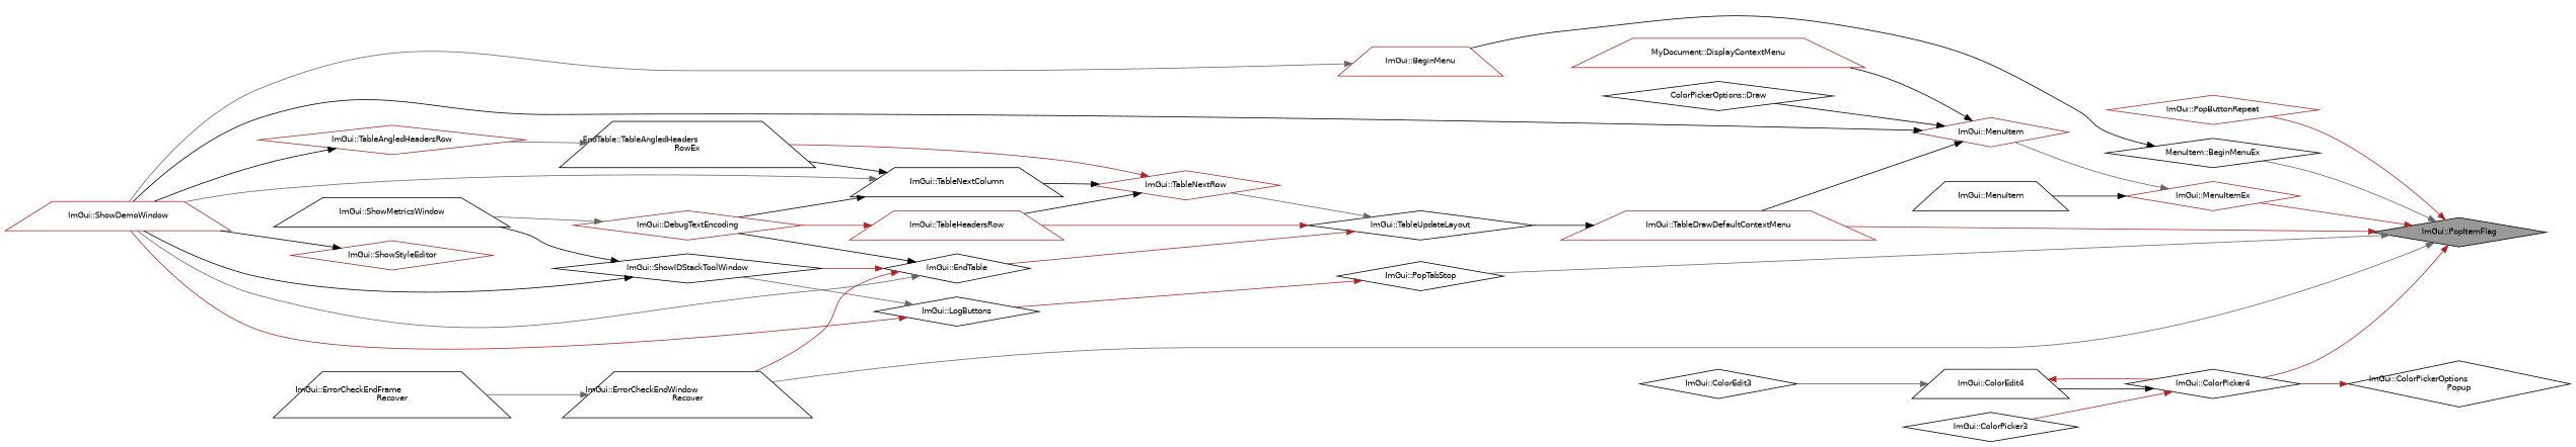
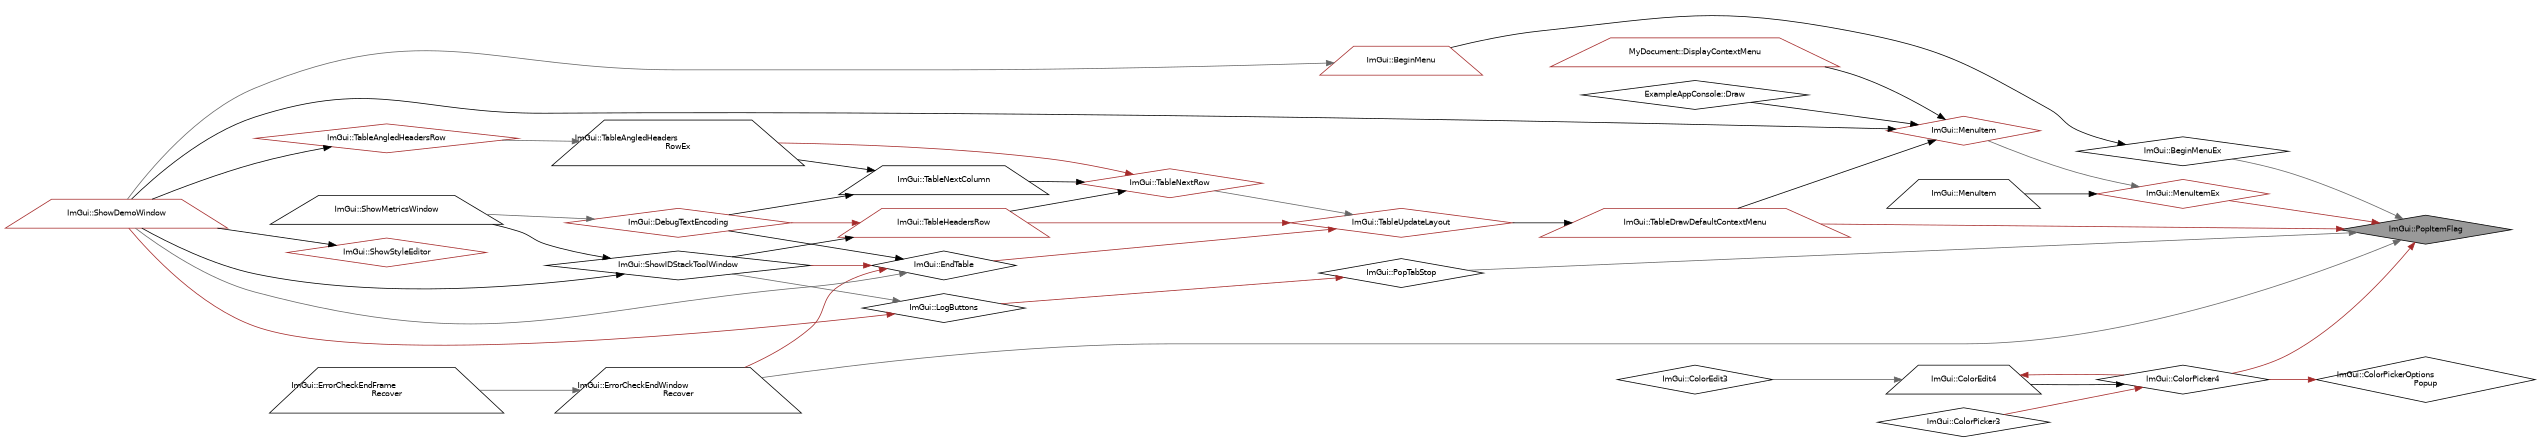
  digraph {
    rankdir=RL
    node [color=black fillcolor=white fontname=Helvetica fontsize=10 shape=diamond style=filled]
    edge [color=black dir=back fontname=Helvetica fontsize=10 labelfontname=Helvetica labelfontsize=10 style=solid]
    n1 [fillcolor=grey60 fontcolor=black height=0.2 label="ImGui::PopItemFlag" width=0.4]
-   n2 [height=0.2 label="MenuItem::BeginMenuEx" width=0.4]
+   n2 [height=0.2 label="ImGui::BeginMenuEx" width=0.4]
    n3 [height=0.2 label="ImGui::ColorPicker4" width=0.4]
    n4 [height=0.2 label="ImGui::ErrorCheckEndWindow\lRecover" shape=trapezium width=0.4]
    n5 [color=brown height=0.2 label="ImGui::MenuItemEx" width=0.4]
    n6 [color=brown height=0.2 label="ImGui::TableDrawDefaultContextMenu" shape=trapezium width=0.4]
-   n7 [color=brown height=0.2 label="ImGui::PopButtonRepeat" width=0.4]
    n8 [height=0.2 label="ImGui::PopTabStop" width=0.4]
    n9 [color=brown height=0.2 label="ImGui::BeginMenu" shape=trapezium width=0.4]
    n10 [height=0.2 label="ImGui::ColorEdit4" shape=trapezium width=0.4]
    n11 [height=0.2 label="ImGui::ColorPicker3" width=0.4]
    n12 [height=0.2 label="ImGui::ErrorCheckEndFrame\lRecover" shape=trapezium width=0.4]
    n13 [height=0.2 label="ImGui::MenuItem" shape=trapezium width=0.4]
    n14 [color=brown height=0.2 label="ImGui::MenuItem" width=0.4]
-   n15 [height=0.2 label="ImGui::TableUpdateLayout" width=0.4]
+   n15 [color=brown height=0.2 label="ImGui::TableUpdateLayout" width=0.4]
    n16 [height=0.2 label="ImGui::LogButtons" width=0.4]
    n17 [color=brown height=0.2 label="ImGui::ShowDemoWindow" shape=trapezium width=0.4]
    n18 [height=0.2 label="ImGui::ColorEdit3" width=0.4]
    n19 [height=0.2 label="ImGui::ColorPickerOptions\lPopup" width=0.4]
    n20 [color=brown height=0.2 label="ImGui::ShowStyleEditor" width=0.4]
    n21 [color=brown height=0.2 label="MyDocument::DisplayContextMenu" shape=trapezium width=0.4]
-   n22 [height=0.2 label="ColorPickerOptions::Draw" width=0.4]
+   n22 [height=0.2 label="ExampleAppConsole::Draw" width=0.4]
    n23 [height=0.2 label="ImGui::EndTable" width=0.4]
    n24 [color=brown height=0.2 label="ImGui::TableHeadersRow" shape=trapezium width=0.4]
    n25 [color=brown height=0.2 label="ImGui::TableNextRow" width=0.4]
    n26 [color=brown height=0.2 label="ImGui::DebugTextEncoding" width=0.4]
    n27 [height=0.2 label="ImGui::ShowIDStackToolWindow" width=0.4]
-   n28 [height=0.2 label="EndTable::TableAngledHeaders\lRowEx" shape=trapezium width=0.4]
+   n28 [height=0.2 label="ImGui::TableAngledHeaders\lRowEx" shape=trapezium width=0.4]
    n29 [height=0.2 label="ImGui::TableNextColumn" shape=trapezium width=0.4]
    n30 [height=0.2 label="ImGui::ShowMetricsWindow" shape=trapezium width=0.4]
    n31 [color=brown height=0.2 label="ImGui::TableAngledHeadersRow" width=0.4]
    n1 -> n2 [color=gray40]
    n1 -> n3 [color=brown]
    n1 -> n4 [color=gray40]
    n1 -> n5 [color=brown]
    n1 -> n6 [color=brown]
-   n1 -> n7 [color=brown]
    n1 -> n8 [color=gray40]
    n2 -> n9
    n3 -> n10
    n3 -> n11 [color=brown]
    n4 -> n12 [color=gray40]
    n5 -> n13
    n5 -> n14 [color=gray40]
    n6 -> n15
    n8 -> n16 [color=brown]
    n9 -> n17 [color=gray40]
    n10 -> n3 [color=brown]
    n10 -> n18 [color=gray40]
    n14 -> n6
    n14 -> n17
    n14 -> n21
    n14 -> n22
    n15 -> n23 [color=brown]
    n15 -> n24 [color=brown]
    n15 -> n25 [color=gray40]
    n16 -> n17 [color=brown]
    n16 -> n27 [color=gray40]
    n19 -> n3 [color=brown]
    n20 -> n17
    n23 -> n4 [color=brown]
    n23 -> n17 [color=gray40]
    n23 -> n26
    n23 -> n27 [color=brown]
    n24 -> n26 [color=brown]
+   n24 -> n27
    n25 -> n24
    n25 -> n28 [color=brown]
    n25 -> n29
    n26 -> n30 [color=gray40]
    n27 -> n17
    n27 -> n30
    n28 -> n31 [color=gray40]
-   n29 -> n17 [color=gray40]
    n29 -> n26
    n29 -> n28
    n31 -> n17
  }
